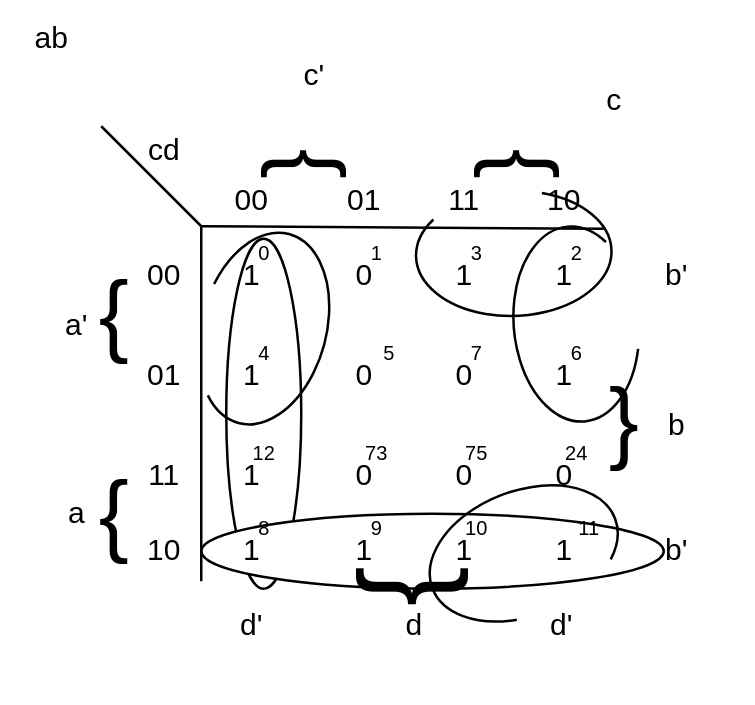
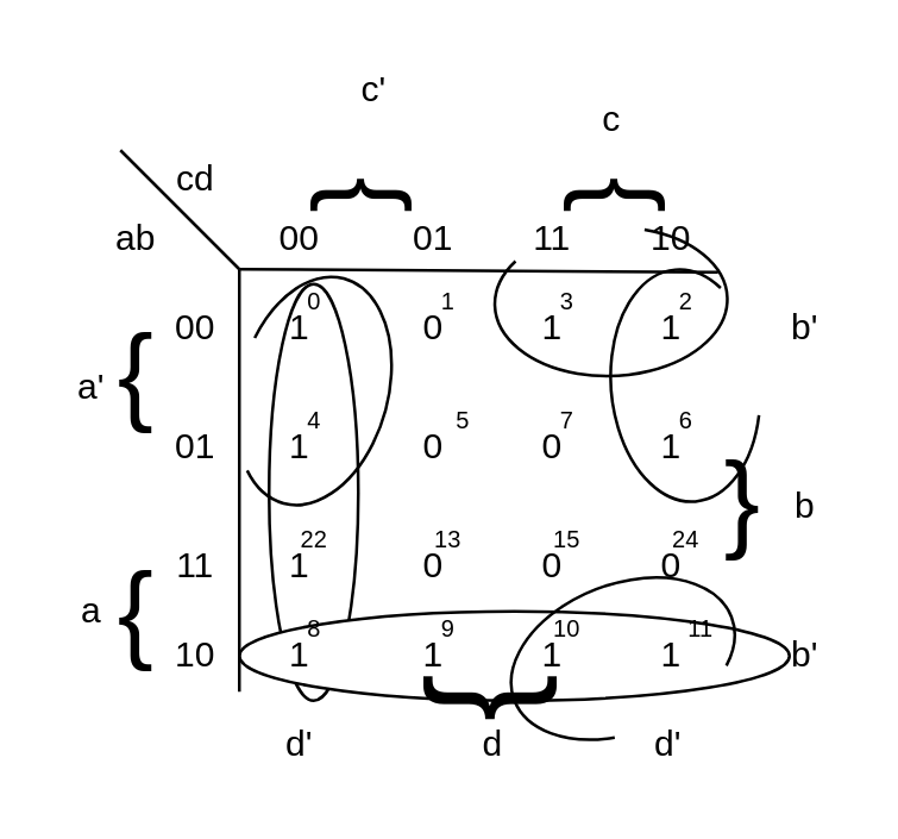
  <mxCell id="0" />
  <mxCell id="1" parent="0" />
  <mxCell id="2" value="1" style="text;html=1;align=center;verticalAlign=middle;resizable=0;points=[];autosize=1;" vertex="1" parent="1"><mxGeometry x="135" y="210" width="20" height="20" as="geometry" /></mxCell>
  <mxCell id="3" value="" style="ellipse;whiteSpace=wrap;html=1;rotation=-90;" vertex="1" parent="1"><mxGeometry x="35" y="150" width="140" height="30" as="geometry" /></mxCell>
  <mxCell id="4" value="" style="ellipse;whiteSpace=wrap;html=1;rotation=0;" vertex="1" parent="1"><mxGeometry x="80" y="205" width="185" height="30" as="geometry" /></mxCell>
  <mxCell id="5" value="" style="endArrow=none;html=1;entryX=1.033;entryY=1.05;entryDx=0;entryDy=0;entryPerimeter=0;" edge="1" parent="1" target="16"><mxGeometry width="50" height="50" relative="1" as="geometry"><mxPoint x="80" y="90" as="sourcePoint" /><mxPoint x="320" y="90" as="targetPoint" /></mxGeometry></mxCell>
  <mxCell id="6" value="" style="endArrow=none;html=1;exitX=1;exitY=1.1;exitDx=0;exitDy=0;exitPerimeter=0;" edge="1" parent="1" source="13"><mxGeometry width="50" height="50" relative="1" as="geometry"><mxPoint x="80" y="250" as="sourcePoint" /><mxPoint x="80" y="90" as="targetPoint" /></mxGeometry></mxCell>
  <mxCell id="7" value="" style="endArrow=none;html=1;" edge="1" parent="1"><mxGeometry width="50" height="50" relative="1" as="geometry"><mxPoint x="40" y="50" as="sourcePoint" /><mxPoint x="80" y="90" as="targetPoint" /></mxGeometry></mxCell>
- <mxCell id="8" value="ab" style="text;html=1;align=center;verticalAlign=middle;resizable=0;points=[];autosize=1;" vertex="1" parent="1"><mxGeometry x="5" y="5" width="30" height="20" as="geometry" /></mxCell>
+ <mxCell id="8" value="ab" style="text;html=1;align=center;verticalAlign=middle;resizable=0;points=[];autosize=1;" vertex="1" parent="1"><mxGeometry x="30" y="70" width="30" height="20" as="geometry" /></mxCell>
  <mxCell id="9" value="cd" style="text;html=1;align=center;verticalAlign=middle;resizable=0;points=[];autosize=1;" vertex="1" parent="1"><mxGeometry x="50" y="50" width="30" height="20" as="geometry" /></mxCell>
  <mxCell id="10" value="00" style="text;html=1;align=center;verticalAlign=middle;resizable=0;points=[];autosize=1;" vertex="1" parent="1"><mxGeometry x="85" y="70" width="30" height="20" as="geometry" /></mxCell>
  <mxCell id="11" value="01" style="text;html=1;align=center;verticalAlign=middle;resizable=0;points=[];autosize=1;" vertex="1" parent="1"><mxGeometry x="130" y="70" width="30" height="20" as="geometry" /></mxCell>
  <mxCell id="12" value="11" style="text;html=1;align=center;verticalAlign=middle;resizable=0;points=[];autosize=1;" vertex="1" parent="1"><mxGeometry x="170" y="70" width="30" height="20" as="geometry" /></mxCell>
  <mxCell id="13" value="10" style="text;html=1;align=center;verticalAlign=middle;resizable=0;points=[];autosize=1;" vertex="1" parent="1"><mxGeometry x="50" y="210" width="30" height="20" as="geometry" /></mxCell>
  <mxCell id="14" value="00" style="text;html=1;align=center;verticalAlign=middle;resizable=0;points=[];autosize=1;" vertex="1" parent="1"><mxGeometry x="50" y="100" width="30" height="20" as="geometry" /></mxCell>
  <mxCell id="15" value="11" style="text;html=1;align=center;verticalAlign=middle;resizable=0;points=[];autosize=1;" vertex="1" parent="1"><mxGeometry x="50" y="180" width="30" height="20" as="geometry" /></mxCell>
  <mxCell id="16" value="10" style="text;html=1;align=center;verticalAlign=middle;resizable=0;points=[];autosize=1;" vertex="1" parent="1"><mxGeometry x="210" y="70" width="30" height="20" as="geometry" /></mxCell>
  <mxCell id="17" value="01" style="text;html=1;align=center;verticalAlign=middle;resizable=0;points=[];autosize=1;" vertex="1" parent="1"><mxGeometry x="50" y="140" width="30" height="20" as="geometry" /></mxCell>
  <mxCell id="18" value="1" style="text;html=1;align=center;verticalAlign=middle;resizable=0;points=[];autosize=1;" vertex="1" parent="1"><mxGeometry x="90" y="100" width="20" height="20" as="geometry" /></mxCell>
  <mxCell id="19" value="0" style="text;html=1;align=center;verticalAlign=middle;resizable=0;points=[];autosize=1;" vertex="1" parent="1"><mxGeometry x="135" y="140" width="20" height="20" as="geometry" /></mxCell>
  <mxCell id="20" value="1" style="text;html=1;align=center;verticalAlign=middle;resizable=0;points=[];autosize=1;" vertex="1" parent="1"><mxGeometry x="90" y="180" width="20" height="20" as="geometry" /></mxCell>
  <mxCell id="21" value="1" style="text;html=1;align=center;verticalAlign=middle;resizable=0;points=[];autosize=1;" vertex="1" parent="1"><mxGeometry x="90" y="140" width="20" height="20" as="geometry" /></mxCell>
  <mxCell id="22" value="1" style="text;html=1;align=center;verticalAlign=middle;resizable=0;points=[];autosize=1;" vertex="1" parent="1"><mxGeometry x="90" y="210" width="20" height="20" as="geometry" /></mxCell>
  <mxCell id="23" value="1" style="text;html=1;align=center;verticalAlign=middle;resizable=0;points=[];autosize=1;" vertex="1" parent="1"><mxGeometry x="215" y="140" width="20" height="20" as="geometry" /></mxCell>
  <mxCell id="24" value="1" style="text;html=1;align=center;verticalAlign=middle;resizable=0;points=[];autosize=1;" vertex="1" parent="1"><mxGeometry x="175" y="210" width="20" height="20" as="geometry" /></mxCell>
  <mxCell id="25" value="1" style="text;html=1;align=center;verticalAlign=middle;resizable=0;points=[];autosize=1;" vertex="1" parent="1"><mxGeometry x="215" y="210" width="20" height="20" as="geometry" /></mxCell>
  <mxCell id="26" value="0" style="text;html=1;align=center;verticalAlign=middle;resizable=0;points=[];autosize=1;" vertex="1" parent="1"><mxGeometry x="135" y="100" width="20" height="20" as="geometry" /></mxCell>
  <mxCell id="27" value="0" style="text;html=1;align=center;verticalAlign=middle;resizable=0;points=[];autosize=1;" vertex="1" parent="1"><mxGeometry x="175" y="140" width="20" height="20" as="geometry" /></mxCell>
  <mxCell id="28" value="0" style="text;html=1;align=center;verticalAlign=middle;resizable=0;points=[];autosize=1;" vertex="1" parent="1"><mxGeometry x="175" y="180" width="20" height="20" as="geometry" /></mxCell>
  <mxCell id="29" value="0" style="text;html=1;align=center;verticalAlign=middle;resizable=0;points=[];autosize=1;" vertex="1" parent="1"><mxGeometry x="135" y="180" width="20" height="20" as="geometry" /></mxCell>
  <mxCell id="30" value="0" style="text;html=1;align=center;verticalAlign=middle;resizable=0;points=[];autosize=1;" vertex="1" parent="1"><mxGeometry x="215" y="180" width="20" height="20" as="geometry" /></mxCell>
  <mxCell id="31" value="1" style="text;html=1;align=center;verticalAlign=middle;resizable=0;points=[];autosize=1;" vertex="1" parent="1"><mxGeometry x="215" y="100" width="20" height="20" as="geometry" /></mxCell>
  <mxCell id="32" value="1" style="text;html=1;align=center;verticalAlign=middle;resizable=0;points=[];autosize=1;" vertex="1" parent="1"><mxGeometry x="175" y="100" width="20" height="20" as="geometry" /></mxCell>
  <mxCell id="33" value="&lt;font style=&quot;font-size: 36px&quot;&gt;{&lt;/font&gt;" style="text;html=1;align=center;verticalAlign=middle;resizable=0;points=[];autosize=1;" vertex="1" parent="1"><mxGeometry x="30" y="110" width="30" height="30" as="geometry" /></mxCell>
  <mxCell id="34" value="a'" style="text;html=1;align=center;verticalAlign=middle;resizable=0;points=[];autosize=1;" vertex="1" parent="1"><mxGeometry x="20" y="120" width="20" height="20" as="geometry" /></mxCell>
  <mxCell id="35" value="a" style="text;html=1;align=center;verticalAlign=middle;resizable=0;points=[];autosize=1;" vertex="1" parent="1"><mxGeometry x="20" y="195" width="20" height="20" as="geometry" /></mxCell>
  <mxCell id="36" value="&lt;font style=&quot;font-size: 36px&quot;&gt;{&lt;/font&gt;" style="text;html=1;align=center;verticalAlign=middle;resizable=0;points=[];autosize=1;" vertex="1" parent="1"><mxGeometry x="30" y="190" width="30" height="30" as="geometry" /></mxCell>
  <mxCell id="37" value="d'" style="text;html=1;align=center;verticalAlign=middle;resizable=0;points=[];autosize=1;" vertex="1" parent="1"><mxGeometry x="90" y="240" width="20" height="20" as="geometry" /></mxCell>
  <mxCell id="38" value="d'" style="text;html=1;align=center;verticalAlign=middle;resizable=0;points=[];autosize=1;" vertex="1" parent="1"><mxGeometry x="214" y="240" width="20" height="20" as="geometry" /></mxCell>
  <mxCell id="39" value="&lt;font style=&quot;font-size: 48px&quot;&gt;{&lt;/font&gt;" style="text;html=1;align=center;verticalAlign=middle;resizable=0;points=[];autosize=1;rotation=-90;" vertex="1" parent="1"><mxGeometry x="145" y="220" width="30" height="30" as="geometry" /></mxCell>
  <mxCell id="40" value="&lt;font style=&quot;font-size: 36px&quot;&gt;{&lt;/font&gt;" style="text;html=1;align=center;verticalAlign=middle;resizable=0;points=[];autosize=1;rotation=-180;" vertex="1" parent="1"><mxGeometry x="235" y="160" width="30" height="30" as="geometry" /></mxCell>
  <mxCell id="41" value="d" style="text;html=1;align=center;verticalAlign=middle;resizable=0;points=[];autosize=1;" vertex="1" parent="1"><mxGeometry x="155" y="240" width="20" height="20" as="geometry" /></mxCell>
  <mxCell id="42" value="b'" style="text;html=1;align=center;verticalAlign=middle;resizable=0;points=[];autosize=1;" vertex="1" parent="1"><mxGeometry x="260" y="100" width="20" height="20" as="geometry" /></mxCell>
  <mxCell id="43" value="b" style="text;html=1;align=center;verticalAlign=middle;resizable=0;points=[];autosize=1;" vertex="1" parent="1"><mxGeometry x="260" y="160" width="20" height="20" as="geometry" /></mxCell>
  <mxCell id="44" value="b'" style="text;html=1;align=center;verticalAlign=middle;resizable=0;points=[];autosize=1;" vertex="1" parent="1"><mxGeometry x="260" y="210" width="20" height="20" as="geometry" /></mxCell>
  <mxCell id="45" value="&lt;font style=&quot;font-size: 8px&quot;&gt;1&lt;/font&gt;" style="text;html=1;align=center;verticalAlign=middle;resizable=0;points=[];autosize=1;" vertex="1" parent="1"><mxGeometry x="140" y="90" width="20" height="20" as="geometry" /></mxCell>
  <mxCell id="46" value="&lt;font style=&quot;font-size: 8px&quot;&gt;2&lt;/font&gt;" style="text;html=1;align=center;verticalAlign=middle;resizable=0;points=[];autosize=1;" vertex="1" parent="1"><mxGeometry x="220" y="90" width="20" height="20" as="geometry" /></mxCell>
  <mxCell id="47" value="&lt;font style=&quot;font-size: 8px&quot;&gt;3&lt;/font&gt;" style="text;html=1;align=center;verticalAlign=middle;resizable=0;points=[];autosize=1;" vertex="1" parent="1"><mxGeometry x="180" y="90" width="20" height="20" as="geometry" /></mxCell>
  <mxCell id="48" value="&lt;font style=&quot;font-size: 8px&quot;&gt;4&lt;/font&gt;" style="text;html=1;align=center;verticalAlign=middle;resizable=0;points=[];autosize=1;" vertex="1" parent="1"><mxGeometry x="95" y="130" width="20" height="20" as="geometry" /></mxCell>
  <mxCell id="49" value="&lt;font style=&quot;font-size: 8px&quot;&gt;5&lt;/font&gt;" style="text;html=1;align=center;verticalAlign=middle;resizable=0;points=[];autosize=1;" vertex="1" parent="1"><mxGeometry x="145" y="130" width="20" height="20" as="geometry" /></mxCell>
  <mxCell id="50" value="&lt;font style=&quot;font-size: 8px&quot;&gt;6&lt;/font&gt;" style="text;html=1;align=center;verticalAlign=middle;resizable=0;points=[];autosize=1;" vertex="1" parent="1"><mxGeometry x="220" y="130" width="20" height="20" as="geometry" /></mxCell>
  <mxCell id="51" value="&lt;font style=&quot;font-size: 8px&quot;&gt;7&lt;/font&gt;" style="text;html=1;align=center;verticalAlign=middle;resizable=0;points=[];autosize=1;" vertex="1" parent="1"><mxGeometry x="180" y="130" width="20" height="20" as="geometry" /></mxCell>
  <mxCell id="52" value="&lt;font style=&quot;font-size: 8px&quot;&gt;8&lt;/font&gt;" style="text;html=1;align=center;verticalAlign=middle;resizable=0;points=[];autosize=1;" vertex="1" parent="1"><mxGeometry x="95" y="200" width="20" height="20" as="geometry" /></mxCell>
  <mxCell id="53" value="&lt;font style=&quot;font-size: 8px&quot;&gt;9&lt;/font&gt;" style="text;html=1;align=center;verticalAlign=middle;resizable=0;points=[];autosize=1;" vertex="1" parent="1"><mxGeometry x="140" y="200" width="20" height="20" as="geometry" /></mxCell>
  <mxCell id="54" value="&lt;font style=&quot;font-size: 8px&quot;&gt;10&lt;/font&gt;" style="text;html=1;align=center;verticalAlign=middle;resizable=0;points=[];autosize=1;" vertex="1" parent="1"><mxGeometry x="180" y="200" width="20" height="20" as="geometry" /></mxCell>
  <mxCell id="55" value="&lt;font style=&quot;font-size: 8px&quot;&gt;11&lt;/font&gt;" style="text;html=1;align=center;verticalAlign=middle;resizable=0;points=[];autosize=1;" vertex="1" parent="1"><mxGeometry x="225" y="200" width="20" height="20" as="geometry" /></mxCell>
  <mxCell id="56" value="&lt;font style=&quot;font-size: 8px&quot;&gt;0&lt;/font&gt;" style="text;html=1;align=center;verticalAlign=middle;resizable=0;points=[];autosize=1;" vertex="1" parent="1"><mxGeometry x="95" y="90" width="20" height="20" as="geometry" /></mxCell>
- <mxCell id="57" value="&lt;font style=&quot;font-size: 8px&quot;&gt;12&lt;/font&gt;" style="text;html=1;align=center;verticalAlign=middle;resizable=0;points=[];autosize=1;" vertex="1" parent="1"><mxGeometry x="95" y="170" width="20" height="20" as="geometry" /></mxCell>
- <mxCell id="58" value="&lt;font style=&quot;font-size: 8px&quot;&gt;73&lt;/font&gt;" style="text;html=1;align=center;verticalAlign=middle;resizable=0;points=[];autosize=1;" vertex="1" parent="1"><mxGeometry x="140" y="170" width="20" height="20" as="geometry" /></mxCell>
- <mxCell id="59" value="&lt;font style=&quot;font-size: 8px&quot;&gt;75&lt;/font&gt;" style="text;html=1;align=center;verticalAlign=middle;resizable=0;points=[];autosize=1;" vertex="1" parent="1"><mxGeometry x="180" y="170" width="20" height="20" as="geometry" /></mxCell>
+ <mxCell id="57" value="&lt;font style=&quot;font-size: 8px&quot;&gt;22&lt;/font&gt;" style="text;html=1;align=center;verticalAlign=middle;resizable=0;points=[];autosize=1;" vertex="1" parent="1"><mxGeometry x="95" y="170" width="20" height="20" as="geometry" /></mxCell>
+ <mxCell id="58" value="&lt;font style=&quot;font-size: 8px&quot;&gt;13&lt;/font&gt;" style="text;html=1;align=center;verticalAlign=middle;resizable=0;points=[];autosize=1;" vertex="1" parent="1"><mxGeometry x="140" y="170" width="20" height="20" as="geometry" /></mxCell>
+ <mxCell id="59" value="&lt;font style=&quot;font-size: 8px&quot;&gt;15&lt;/font&gt;" style="text;html=1;align=center;verticalAlign=middle;resizable=0;points=[];autosize=1;" vertex="1" parent="1"><mxGeometry x="180" y="170" width="20" height="20" as="geometry" /></mxCell>
  <mxCell id="60" value="&lt;font style=&quot;font-size: 8px&quot;&gt;24&lt;/font&gt;" style="text;html=1;align=center;verticalAlign=middle;resizable=0;points=[];autosize=1;" vertex="1" parent="1"><mxGeometry x="220" y="170" width="20" height="20" as="geometry" /></mxCell>
  <mxCell id="61" value="&lt;font style=&quot;font-size: 12px&quot;&gt;1&lt;/font&gt;" style="text;html=1;align=center;verticalAlign=middle;resizable=0;points=[];autosize=1;" vertex="1" parent="1"><mxGeometry x="135" y="210" width="20" height="20" as="geometry" /></mxCell>
  <mxCell id="62" value="" style="verticalLabelPosition=bottom;verticalAlign=top;html=1;shape=mxgraph.basic.arc;startAngle=0.3;endAngle=0.1;rotation=-165;" vertex="1" parent="1"><mxGeometry x="80" y="91.79" width="50" height="78.21" as="geometry" /></mxCell>
  <mxCell id="63" value="" style="verticalLabelPosition=bottom;verticalAlign=top;html=1;shape=mxgraph.basic.arc;startAngle=0.3;endAngle=0.1;rotation=69;" vertex="1" parent="1"><mxGeometry x="184" y="181.79" width="50" height="78.21" as="geometry" /></mxCell>
  <mxCell id="64" value="" style="verticalLabelPosition=bottom;verticalAlign=top;html=1;shape=mxgraph.basic.arc;startAngle=0.3;endAngle=0.1;rotation=-92;" vertex="1" parent="1"><mxGeometry x="180" y="61.79" width="50" height="78.21" as="geometry" /></mxCell>
  <mxCell id="65" value="" style="verticalLabelPosition=bottom;verticalAlign=top;html=1;shape=mxgraph.basic.arc;startAngle=0.3;endAngle=0.1;rotation=-5;" vertex="1" parent="1"><mxGeometry x="205" y="90" width="50" height="78.21" as="geometry" /></mxCell>
  <mxCell id="66" value="c'" style="text;html=1;align=center;verticalAlign=middle;resizable=0;points=[];autosize=1;" vertex="1" parent="1"><mxGeometry x="115" y="20" width="20" height="20" as="geometry" /></mxCell>
- <mxCell id="67" value="c" style="text;html=1;align=center;verticalAlign=middle;resizable=0;points=[];autosize=1;" vertex="1" parent="1"><mxGeometry x="235" y="30" width="20" height="20" as="geometry" /></mxCell>
+ <mxCell id="67" value="c" style="text;html=1;align=center;verticalAlign=middle;resizable=0;points=[];autosize=1;" vertex="1" parent="1"><mxGeometry x="195" y="30" width="20" height="20" as="geometry" /></mxCell>
  <mxCell id="68" value="&lt;font style=&quot;font-size: 36px&quot;&gt;{&lt;/font&gt;" style="text;html=1;align=center;verticalAlign=middle;resizable=0;points=[];autosize=1;rotation=90;" vertex="1" parent="1"><mxGeometry x="195" y="50" width="30" height="30" as="geometry" /></mxCell>
  <mxCell id="69" value="&lt;font style=&quot;font-size: 36px&quot;&gt;{&lt;/font&gt;" style="text;html=1;align=center;verticalAlign=middle;resizable=0;points=[];autosize=1;rotation=90;" vertex="1" parent="1"><mxGeometry x="110" y="50" width="30" height="30" as="geometry" /></mxCell>
